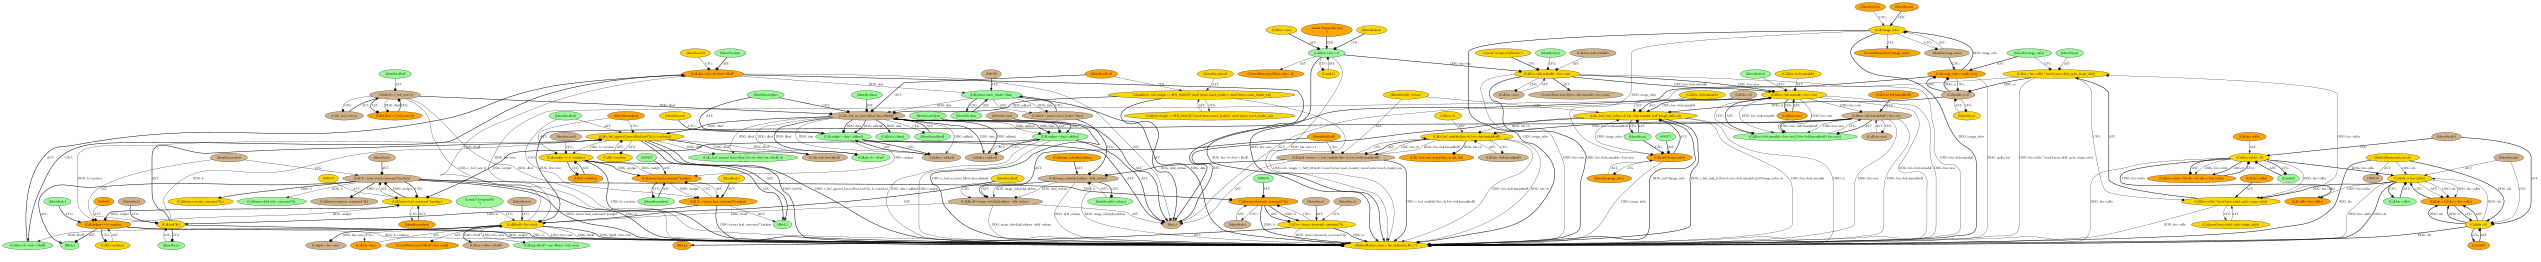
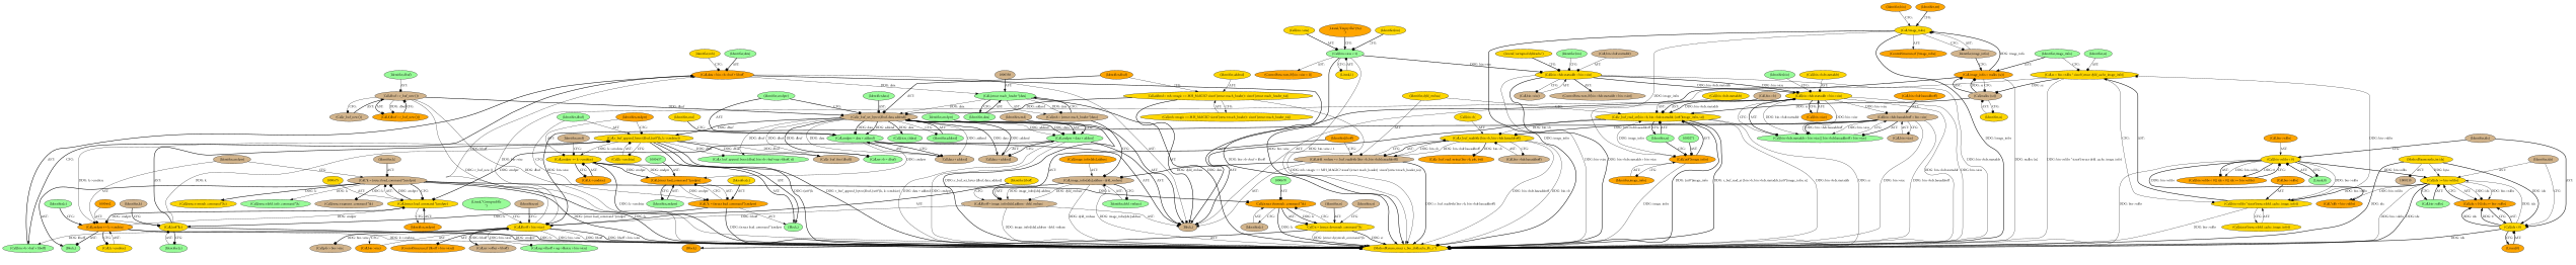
  digraph {
    fontname="EB Garamond"
    node [fillcolor=gold fontname="EB Garamond" style=filled]
    edge [arrowhead=normal fontname="EB Garamond" style=bold]
    n1 [fillcolor=orange label="(Call,(struct dysymtab_command *)lc)"]
    n2 [label="(Call,*st = (struct dysymtab_command *)lc)"]
    n3 [fillcolor=tan label="(Identifier,lc)"]
    n4 [label="(MethodReturn,struct r_bin_dyldcache_lib_t *)"]
    n5 [fillcolor=orange label="(Block,)"]
    n6 [fillcolor=tan label="(Call,*lc = (struct load_command *)cmdptr)"]
    n7 [label="(Call,(struct load_command *)cmdptr)"]
    n8 [label="(Call,(struct symtab_command *)lc)"]
    n9 [fillcolor=palegreen label="(Call,(struct dyld_info_command *)lc)"]
    n10 [fillcolor=palegreen label="(Block,)"]
    n11 [fillcolor=tan label="(Call,(struct segment_command *)lc)"]
    n12 [fillcolor=orange label="(Call,cmdptr += lc->cmdsize)"]
    n13 [fillcolor=orange label="(Identifier,cmdptr)"]
    n14 [label="(Call,lc->cmdsize)"]
    n15 [fillcolor=palegreen label="(Call,cmdptr = data + addend)"]
    n16 [fillcolor=tan label="(Call,data + addend)"]
    n17 [fillcolor=tan label="(Block,)"]
    n18 [fillcolor=tan label="(Call,r_buf_set_bytes (dbuf, data, addend))"]
    n19 [label="(Call,r_buf_append_bytes (dbuf, (ut8*)lc, lc->cmdsize))"]
    n20 [fillcolor=palegreen label="(Call,cmdptr = data + addend)"]
    n21 [fillcolor=palegreen label="(Call,r_buf_append_bytes (dbuf, bin->b->buf+seg->fileoff, t))"]
    n22 [fillcolor=tan label="(Call,data + addend)"]
    n23 [fillcolor=palegreen label="(Call,(size_t)data)"]
    n24 [fillcolor=palegreen label="(Call,ret->b = dbuf)"]
    n25 [fillcolor=tan label="(Call,r_buf_free (dbuf))"]
    n26 [fillcolor=palegreen label="(Identifier,addend)"]
    n27 [label="(Call,cmdptr += lc->cmdsize)"]
    n28 [label="(Call,lc->cmdsize)"]
    n29 [fillcolor=palegreen label="(Block,)"]
    n30 [fillcolor=orange label="(Call,(struct load_command *)cmdptr)"]
    n31 [fillcolor=tan label="(Call,dbuf = r_buf_new ())"]
    n32 [fillcolor=orange label="(Call,!(dbuf = r_buf_new ()))"]
    n33 [fillcolor=tan label="(Call,r_buf_new ())"]
    n34 [fillcolor=palegreen label="(Call,(struct mach_header *)data)"]
    n35 [fillcolor=tan label="(Call,mh = (struct mach_header *)data)"]
    n36 [fillcolor=palegreen label="(Identifier,data)"]
    n37 [fillcolor=tan label="(Call,image_infos[idx].address - dyld_vmbase)"]
    n38 [fillcolor=orange label="(Call,data = bin->b->buf + liboff)"]
    n39 [fillcolor=palegreen label="(Call,bin->b->buf + liboff)"]
    n40 [label="(Call,liboff > bin->size)"]
    n41 [fillcolor=tan label="(Call,pfo > bin->size)"]
    n42 [fillcolor=orange label="(Call,bin->size)"]
    n43 [fillcolor=orange label="(ControlStructure,if (liboff > bin->size))"]
    n44 [fillcolor=tan label="(Call,ret->offset = liboff)"]
    n45 [fillcolor=palegreen label="(Call,seg->fileoff + seg->filesize > bin->size)"]
    n46 [fillcolor=tan label="(Call,liboff = image_infos[idx].address - dyld_vmbase)"]
    n47 [fillcolor=palegreen label="(Identifier,dyld_vmbase)"]
    n48 [fillcolor=tan label="(Call,dyld_vmbase = r_buf_read64le (bin->b, bin->hdr.baseaddroff))"]
    n49 [label="(Call,r_buf_read64le (bin->b, bin->hdr.baseaddroff))"]
    n50 [fillcolor=tan label="(Call,bin->hdr.baseaddroff)"]
    n51 [fillcolor=orange label="(Call,r_buf_read_string (bin->b, pfo, 64))"]
    n52 [label="(Call,r_buf_read_at (bin->b, bin->hdr.startaddr, (ut8*)image_infos, sz))"]
    n53 [fillcolor=palegreen label="(Identifier,sz)"]
    n54 [fillcolor=orange label="(Call,(ut8*)image_infos)"]
    n55 [label="(Call,bin->hdr.startaddr > bin->size)"]
    n56 [fillcolor=tan label="(Call,bin->hdr.baseaddroff > bin->size)"]
    n57 [fillcolor=palegreen label="(Call,bin->hdr.startaddr > bin->size || bin->hdr.baseaddroff > bin->size)"]
    n58 [fillcolor=orange label="(Call,bin->size)"]
    n59 [fillcolor=tan label="(Call,bin->size)"]
    n60 [label="(Call,bin->hdr.startaddr > bin->size)"]
    n61 [fillcolor=tan label="(Call,bin->size)"]
    n62 [fillcolor=tan label="(ControlStructure,if (bin->hdr.startaddr > bin->size))"]
    n63 [fillcolor=palegreen label="(Call,bin->size < 1)"]
    n64 [label="(Literal,1)"]
    n65 [fillcolor=orange label="(ControlStructure,if (bin->size < 1))"]
    n66 [fillcolor=orange label="(Identifier,image_infos)"]
    n67 [label="(Call,!image_infos)"]
    n68 [fillcolor=orange label="(ControlStructure,if (!image_infos))"]
    n69 [fillcolor=tan label="(Identifier,image_infos)"]
    n70 [fillcolor=orange label="(Call,image_infos = malloc (sz))"]
    n71 [fillcolor=tan label="(Call,malloc (sz))"]
    n72 [label="(Identifier,sz)"]
    n73 [label="(Call,sz = bin->nlibs * sizeof (struct dyld_cache_image_info))"]
    n74 [label="(Call,bin->nlibs * sizeof (struct dyld_cache_image_info))"]
    n75 [label="(Call,sizeof (struct dyld_cache_image_info))"]
    n76 [label="(Call,idx >= bin->nlibs)"]
    n77 [fillcolor=orange label="(Call,idx < 0 || idx >= bin->nlibs)"]
    n78 [fillcolor=orange label="(Call,*nlib = bin->nlibs)"]
    n79 [fillcolor=palegreen label="(Call,bin->nlibs)"]
    n80 [label="(Call,idx < 0)"]
    n81 [fillcolor=orange label="(Literal,0)"]
    n82 [label="(MethodParameterIn,int idx)"]
    1000110 [fillcolor=tan]
    n84 [label="(Call,bin->nlibs < 0)"]
    n85 [fillcolor=orange label="(Call,bin->nlibs < 0 || idx < 0 || idx >= bin->nlibs)"]
    n86 [fillcolor=palegreen label="(Literal,0)"]
    n87 [label="(Call,addend = mh->magic == MH_MAGIC? sizeof (struct mach_header) : sizeof (struct mach_header_64))"]
    n88 [label="(Call,mh->magic == MH_MAGIC? sizeof (struct mach_header) : sizeof (struct mach_header_64))"]
    n89 [fillcolor=orange label="(Call,lc->cmdsize)"]
    n90 [label="(Call,(ut8*)lc)"]
    n91 [fillcolor=palegreen label="(Identifier,lc)"]
    n92 [fillcolor=orange label="(Call,*lc = (struct load_command *)cmdptr)"]
    n93 [fillcolor=palegreen label="(Identifier,cmdptr)"]
    n94 [fillcolor=palegreen label="(Identifier,lc)"]
    n95 [label="(Call,bin->hdr.startaddr)"]
    n96 [label="(Literal,\"corrupted dyldcache\")"]
    n97 [fillcolor=orange label="(Identifier,bin)"]
    n98 [fillcolor=tan label="(Identifier,cmd)"]
    n99 [label="(Identifier,lc)"]
    n100 [fillcolor=palegreen label="(Identifier,cmdptr)"]
    n101 [fillcolor=orange label="(Identifier,cmdptr)"]
    n102 [label="(Identifier,liboff)"]
    n103 [fillcolor=tan label="(Identifier,idx)"]
    n104 [fillcolor=palegreen label="(Literal,\"Corrupted file\n\")"]
    n105 [fillcolor=tan label="(Identifier,idx)"]
    n106 [fillcolor=orange label="(Call,bin->hdr.baseaddroff)"]
    n107 [fillcolor=tan label="(Identifier,st)"]
    n108 [fillcolor=palegreen label="(Identifier,image_infos)"]
    n109 [label="(Call,bin->size)"]
    n110 [fillcolor=orange label="(Literal,\"Empty file? (%s)\n\")"]
    n111 [label="(Identifier,bin)"]
    n112 [fillcolor=orange label="(Call,image_infos[idx].address)"]
    n113 [label="(Identifier,addend)"]
    n114 [label="(Identifier,dyld_vmbase)"]
    n115 [fillcolor=tan label="(Identifier,lc)"]
    n116 [fillcolor=palegreen label="(Identifier,dbuf)"]
    n117 [fillcolor=tan label="(Identifier,lc)"]
    n118 [fillcolor=orange label="(Identifier,liboff)"]
    n119 [fillcolor=orange label="(Call,bin->nlibs)"]
    n120 [label="(Identifier,cmd)"]
    n121 [fillcolor=palegreen label="(Identifier,data)"]
    n122 [fillcolor=palegreen label="(Identifier,sz)"]
    n123 [fillcolor=orange label="(Call,bin->nlibs)"]
    n124 [fillcolor=palegreen label="(Identifier,cmdptr)"]
    n125 [fillcolor=palegreen label="(Identifier,bin)"]
    n126 [fillcolor=tan label="(Identifier,cmd)"]
    n127 [fillcolor=palegreen label="(Identifier,data)"]
    n128 [fillcolor=palegreen label="(Identifier,bin)"]
    n129 [fillcolor=tan label="(Identifier,cmdptr)"]
    n130 [fillcolor=tan label="(Identifier,st)"]
    n131 [label="(Call,bin->hdr.startaddr)"]
    n132 [label="(Identifier,mh)"]
    n133 [fillcolor=orange label="(Identifier,ret)"]
    n134 [fillcolor=tan label="(Call,bin->b)"]
    n135 [fillcolor=orange label="(Identifier,dbuf)"]
    n136 [fillcolor=tan label="(Call,bin->hdr.startaddr)"]
    n137 [fillcolor=palegreen label="(Identifier,dbuf)"]
    n138 [label="(Call,bin->b)"]
    n139 [fillcolor=tan label="(Identifier,ret)"]
    1000670 [fillcolor=palegreen]
    1000475
    1000358 [fillcolor=tan]
    1000271 [fillcolor=palegreen]
    1000442 [fillcolor=orange]
    1000437 [fillcolor=palegreen]
    n1 -> n2 [arrowhead=box label="AST: "]
    n1 -> n2 [label="DDG: lc"]
    n1 -> n3 [label="CFG: " style=solid]
    n1 -> n4 [label="DDG: lc"]
    n2 -> n1 [arrowhead=box label="CFG: " style=solid]
    n2 -> n4 [label="DDG: st"]
    n2 -> n4 [label="DDG: (struct dysymtab_command *)lc" style=solid]
    n2 -> n5 [label="AST: "]
    n3 -> n1 [label="AST: " style=solid]
    n6 -> n1 [arrowhead=box label="DDG: lc"]
    n6 -> n4 [arrowhead=box label="DDG: (struct load_command *)cmdptr"]
    n6 -> n4 [arrowhead=box label="DDG: lc"]
    n6 -> n7 [arrowhead=box label="CFG: "]
    n6 -> n8 [label="DDG: lc"]
    n6 -> n9 [label="DDG: lc" style=solid]
    n6 -> n10 [label="AST: "]
    n6 -> n11 [arrowhead=box label="DDG: lc"]
    n7 -> n6 [arrowhead=box label="AST: " style=solid]
    n7 -> n6 [arrowhead=box label="DDG: cmdptr"]
    n7 -> n12 [arrowhead=box label="DDG: cmdptr"]
    n7 -> n13 [label="CFG: " style=solid]
    n12 -> n4 [label="DDG: lc->cmdsize" style=solid]
    n12 -> n4 [label="DDG: cmdptr"]
    n12 -> n7 [arrowhead=box label="DDG: cmdptr" style=solid]
    n12 -> n10 [arrowhead=box label="AST: "]
    n12 -> n14 [arrowhead=box label="CFG: "]
    n13 -> n7 [label="AST: "]
    n14 -> n12 [label="AST: " style=solid]
    n15 -> n4 [arrowhead=box label="DDG: cmdptr" style=solid]
    n15 -> n4 [label="DDG: data + addend" style=solid]
    n15 -> n7 [arrowhead=box label="DDG: cmdptr"]
    n15 -> n16 [arrowhead=box label="CFG: "]
    n15 -> n17 [arrowhead=box label="AST: "]
    n16 -> n15 [label="AST: " style=solid]
    n18 -> n4 [label="DDG: r_buf_set_bytes (dbuf, data, addend)"]
    n18 -> n15 [arrowhead=box label="DDG: data"]
    n18 -> n15 [arrowhead=box label="DDG: addend" style=solid]
    n18 -> n16 [label="DDG: data"]
    n18 -> n16 [label="DDG: addend"]
    n18 -> n17 [label="AST: "]
    n18 -> n19 [label="DDG: dbuf"]
    n18 -> n20 [arrowhead=box label="DDG: data"]
    n18 -> n20 [label="DDG: addend"]
    n18 -> n21 [label="DDG: dbuf" style=solid]
    n18 -> n22 [label="DDG: data" style=solid]
    n18 -> n22 [label="DDG: addend" style=solid]
    n18 -> n23 [label="DDG: data"]
    n18 -> n24 [arrowhead=box label="DDG: dbuf"]
    n18 -> n25 [label="DDG: dbuf" style=solid]
    n18 -> n26 [arrowhead=box label="CFG: " style=solid]
    n19 -> n4 [label="DDG: (ut8*)lc"]
    n19 -> n4 [label="DDG: r_buf_append_bytes (dbuf, (ut8*)lc, lc->cmdsize)"]
    n19 -> n12 [arrowhead=box label="DDG: lc->cmdsize" style=solid]
    n19 -> n21 [arrowhead=box label="DDG: dbuf" style=solid]
    n19 -> n24 [label="DDG: dbuf" style=solid]
    n19 -> n25 [label="DDG: dbuf"]
    n19 -> n27 [label="DDG: lc->cmdsize" style=solid]
    n19 -> n28 [arrowhead=box label="CFG: " style=solid]
    n19 -> n29 [label="AST: "]
    n20 -> n17 [arrowhead=box label="AST: "]
    n20 -> n22 [arrowhead=box label="CFG: "]
    n20 -> n30 [label="DDG: cmdptr" style=solid]
    n22 -> n20 [label="AST: "]
    n26 -> n18 [arrowhead=box label="AST: "]
    n27 -> n4 [arrowhead=box label="DDG: lc->cmdsize"]
    n27 -> n29 [label="AST: "]
    n27 -> n30 [label="DDG: cmdptr"]
    n27 -> n89 [arrowhead=box label="CFG: "]
    n28 -> n19 [arrowhead=box label="AST: " style=solid]
    n30 -> n27 [label="DDG: cmdptr" style=solid]
    n30 -> n92 [arrowhead=box label="AST: " style=solid]
    n30 -> n92 [arrowhead=box label="DDG: cmdptr" style=solid]
    n30 -> n93 [arrowhead=box label="CFG: "]
    n31 -> n4 [arrowhead=box label="DDG: r_buf_new ()" style=solid]
    n31 -> n4 [label="DDG: dbuf" style=solid]
    n31 -> n18 [arrowhead=box label="DDG: dbuf"]
    n31 -> n32 [arrowhead=box label="AST: "]
    n31 -> n32 [arrowhead=box label="DDG: dbuf" style=solid]
    n31 -> n33 [arrowhead=box label="CFG: " style=solid]
    n32 -> n31 [arrowhead=box label="CFG: "]
    n33 -> n31 [label="AST: "]
    n34 -> n4 [label="DDG: data"]
    n34 -> n18 [label="DDG: data" style=solid]
    n34 -> n35 [label="AST: " style=solid]
    n34 -> n35 [arrowhead=box label="DDG: data" style=solid]
    n34 -> n36 [label="CFG: "]
    n35 -> n34 [label="CFG: "]
    n35 -> n37 [arrowhead=box label="CFG: "]
    n36 -> n34 [label="AST: "]
    n37 -> n4 [arrowhead=box label="DDG: dyld_vmbase" style=solid]
    n37 -> n4 [label="DDG: image_infos[idx].address" style=solid]
    n37 -> n46 [arrowhead=box label="AST: " style=solid]
    n37 -> n46 [label="DDG: image_infos[idx].address" style=solid]
    n37 -> n46 [arrowhead=box label="DDG: dyld_vmbase" style=solid]
    n37 -> n47 [arrowhead=box label="CFG: "]
    n38 -> n4 [label="DDG: bin->b->buf + liboff"]
    n38 -> n17 [arrowhead=box label="AST: " style=solid]
    n38 -> n34 [label="DDG: data" style=solid]
    n38 -> n39 [label="CFG: "]
    n39 -> n38 [arrowhead=box label="AST: "]
    n40 -> n4 [arrowhead=box label="DDG: bin->size" style=solid]
    n40 -> n4 [arrowhead=box label="DDG: liboff" style=solid]
    n40 -> n4 [label="DDG: liboff > bin->size"]
    n40 -> n38 [label="DDG: liboff" style=solid]
    n40 -> n39 [label="DDG: liboff" style=solid]
    n40 -> n41 [arrowhead=box label="DDG: bin->size"]
    n40 -> n42 [label="CFG: " style=solid]
-   n40 -> n43 [arrowhead=box label="AST: " style=solid]
+   n40 -> n43 [arrowhead=box label="AST: "]
    n40 -> n44 [label="DDG: liboff"]
    n40 -> n45 [arrowhead=box label="DDG: bin->size" style=solid]
    n42 -> n40 [arrowhead=box label="AST: " style=solid]
    n46 -> n4 [label="DDG: image_infos[idx].address - dyld_vmbase" style=solid]
    n46 -> n17 [arrowhead=box label="AST: " style=solid]
    n46 -> n40 [label="DDG: liboff" style=solid]
    n47 -> n37 [arrowhead=box label="AST: " style=solid]
    n48 -> n4 [label="DDG: r_buf_read64le (bin->b, bin->hdr.baseaddroff)"]
    n48 -> n17 [arrowhead=box label="AST: " style=solid]
    n48 -> n37 [arrowhead=box label="DDG: dyld_vmbase"]
    n48 -> n49 [arrowhead=box label="CFG: " style=solid]
    n49 -> n4 [label="DDG: bin->hdr.baseaddroff" style=solid]
    n49 -> n4 [arrowhead=box label="DDG: bin->b" style=solid]
    n49 -> n48 [arrowhead=box label="AST: "]
    n49 -> n48 [label="DDG: bin->b" style=solid]
    n49 -> n48 [label="DDG: bin->hdr.baseaddroff" style=solid]
    n49 -> n50 [arrowhead=box label="CFG: " style=solid]
    n49 -> n51 [arrowhead=box label="DDG: bin->b"]
    n50 -> n49 [arrowhead=box label="AST: " style=solid]
    n52 -> n4 [arrowhead=box label="DDG: bin->hdr.startaddr" style=solid]
    n52 -> n4 [label="DDG: sz" style=solid]
    n52 -> n4 [label="DDG: (ut8*)image_infos"]
    n52 -> n4 [label="DDG: r_buf_read_at (bin->b, bin->hdr.startaddr, (ut8*)image_infos, sz)"]
    n52 -> n17 [label="AST: "]
    n52 -> n49 [arrowhead=box label="DDG: bin->b" style=solid]
    n52 -> n53 [label="CFG: "]
    n53 -> n52 [arrowhead=box label="AST: "]
    n53 -> n54 [arrowhead=box label="CFG: "]
    n54 -> n4 [label="DDG: image_infos" style=solid]
    n54 -> n52 [arrowhead=box label="AST: "]
    n54 -> n52 [label="DDG: image_infos" style=solid]
    n54 -> n66 [arrowhead=box label="CFG: " style=solid]
    n55 -> n4 [arrowhead=box label="DDG: bin->size" style=solid]
    n55 -> n4 [arrowhead=box label="DDG: bin->hdr.startaddr" style=solid]
    n55 -> n40 [arrowhead=box label="DDG: bin->size" style=solid]
    n55 -> n52 [label="DDG: bin->hdr.startaddr"]
    n55 -> n56 [arrowhead=box label="DDG: bin->size" style=solid]
    n55 -> n57 [arrowhead=box label="AST: "]
    n55 -> n57 [label="DDG: bin->hdr.startaddr" style=solid]
    n55 -> n57 [arrowhead=box label="DDG: bin->size" style=solid]
    n55 -> n58 [label="CFG: "]
    n56 -> n4 [arrowhead=box label="DDG: bin->hdr.baseaddroff" style=solid]
    n56 -> n4 [arrowhead=box label="DDG: bin->size" style=solid]
    n56 -> n40 [label="DDG: bin->size"]
    n56 -> n49 [arrowhead=box label="DDG: bin->hdr.baseaddroff"]
    n56 -> n57 [arrowhead=box label="AST: "]
    n56 -> n57 [label="DDG: bin->hdr.baseaddroff"]
    n56 -> n57 [label="DDG: bin->size" style=solid]
    n56 -> n59 [arrowhead=box label="CFG: " style=solid]
    n57 -> n55 [arrowhead=box label="CFG: " style=solid]
    n57 -> n56 [label="CFG: " style=solid]
    n58 -> n55 [label="AST: "]
    n59 -> n56 [label="AST: " style=solid]
    n60 -> n4 [arrowhead=box label="DDG: bin->size" style=solid]
    n60 -> n4 [label="DDG: bin->hdr.startaddr > bin->size"]
    n60 -> n4 [arrowhead=box label="DDG: bin->hdr.startaddr" style=solid]
    n60 -> n55 [label="DDG: bin->hdr.startaddr"]
    n60 -> n55 [arrowhead=box label="DDG: bin->size"]
    n60 -> n61 [arrowhead=box label="CFG: " style=solid]
    n60 -> n62 [label="AST: "]
    n61 -> n60 [label="AST: " style=solid]
    n63 -> n4 [label="DDG: bin->size"]
    n63 -> n4 [label="DDG: bin->size < 1" style=solid]
    n63 -> n60 [arrowhead=box label="DDG: bin->size"]
    n63 -> n64 [arrowhead=box label="CFG: " style=solid]
    n63 -> n65 [label="AST: " style=solid]
    n64 -> n63 [arrowhead=box label="AST: " style=solid]
    n66 -> n54 [label="AST: " style=solid]
    n67 -> n4 [label="DDG: image_infos"]
    n67 -> n4 [label="DDG: !image_infos"]
    n67 -> n54 [arrowhead=box label="DDG: image_infos" style=solid]
    n67 -> n68 [label="AST: " style=solid]
    n67 -> n69 [arrowhead=box label="CFG: " style=solid]
    n69 -> n67 [arrowhead=box label="AST: " style=solid]
    n69 -> n70 [label="CFG: "]
    n70 -> n4 [label="DDG: malloc (sz)" style=solid]
    n70 -> n17 [label="AST: "]
    n70 -> n67 [label="DDG: image_infos"]
    n70 -> n71 [arrowhead=box label="CFG: " style=solid]
    n71 -> n52 [label="DDG: sz"]
    n71 -> n70 [arrowhead=box label="AST: "]
    n71 -> n70 [arrowhead=box label="DDG: sz"]
    n71 -> n72 [arrowhead=box label="CFG: " style=solid]
    n72 -> n71 [arrowhead=box label="AST: " style=solid]
    n73 -> n4 [label="DDG: bin->nlibs * sizeof (struct dyld_cache_image_info)" style=solid]
    n73 -> n17 [label="AST: " style=solid]
    n73 -> n71 [arrowhead=box label="DDG: sz"]
    n73 -> n74 [arrowhead=box label="CFG: " style=solid]
    n74 -> n4 [label="DDG: bin->nlibs" style=solid]
    n74 -> n73 [label="AST: "]
    n74 -> n73 [arrowhead=box label="DDG: bin->nlibs" style=solid]
    n74 -> n75 [label="CFG: " style=solid]
    n75 -> n74 [label="AST: " style=solid]
    n76 -> n4 [label="DDG: bin->nlibs" style=solid]
    n76 -> n4 [label="DDG: idx"]
    n76 -> n74 [label="DDG: bin->nlibs"]
    n76 -> n77 [arrowhead=box label="AST: " style=solid]
    n76 -> n77 [arrowhead=box label="DDG: idx" style=solid]
    n76 -> n77 [label="DDG: bin->nlibs" style=solid]
    n76 -> n78 [label="DDG: bin->nlibs" style=solid]
    n76 -> n79 [label="CFG: "]
    n77 -> n76 [label="CFG: "]
    n77 -> n80 [label="CFG: "]
    n79 -> n76 [arrowhead=box label="AST: "]
    n80 -> n4 [label="DDG: idx"]
    n80 -> n76 [label="DDG: idx" style=solid]
    n80 -> n77 [label="AST: "]
    n80 -> n77 [label="DDG: idx"]
    n80 -> n77 [label="DDG: 0"]
    n80 -> n81 [label="CFG: "]
    n81 -> n80 [arrowhead=box label="AST: "]
    n82 -> n4 [label="DDG: idx"]
-   n82 -> n76 [label="DDG: idx" style=solid]
+   n82 -> n76 [label="DDG: bytes" style=solid]
    n82 -> n80 [label="DDG: idx"]
    n82 -> 1000110 [arrowhead=box label="AST: " style=solid]
    n84 -> n4 [arrowhead=box label="DDG: bin->nlibs" style=solid]
    n84 -> n74 [label="DDG: bin->nlibs" style=solid]
    n84 -> n76 [label="DDG: bin->nlibs"]
    n84 -> n78 [label="DDG: bin->nlibs"]
    n84 -> n85 [arrowhead=box label="AST: "]
    n84 -> n85 [label="DDG: bin->nlibs" style=solid]
    n84 -> n85 [label="DDG: 0"]
    n84 -> n86 [arrowhead=box label="CFG: "]
    n85 -> n84 [arrowhead=box label="CFG: "]
    n86 -> n84 [arrowhead=box label="AST: "]
    n87 -> n4 [label="DDG: mh->magic == MH_MAGIC? sizeof (struct mach_header) : sizeof (struct mach_header_64)" style=solid]
    n87 -> n17 [label="AST: "]
    n87 -> n18 [arrowhead=box label="DDG: addend"]
    n87 -> n88 [label="CFG: " style=solid]
    n88 -> n87 [label="AST: " style=solid]
    n89 -> n27 [arrowhead=box label="AST: "]
    n90 -> n4 [arrowhead=box label="DDG: lc"]
    n90 -> n19 [arrowhead=box label="AST: "]
    n90 -> n19 [arrowhead=box label="DDG: lc" style=solid]
    n90 -> n91 [arrowhead=box label="CFG: "]
    n91 -> n90 [arrowhead=box label="AST: " style=solid]
    n92 -> n4 [label="DDG: (struct load_command *)cmdptr"]
    n92 -> n29 [label="AST: " style=solid]
    n92 -> n30 [arrowhead=box label="CFG: " style=solid]
    n92 -> n90 [label="DDG: lc"]
    n93 -> n30 [label="AST: "]
    n94 -> n12 [label="CFG: "]
    n95 -> n55 [arrowhead=box label="AST: " style=solid]
    n96 -> n60 [arrowhead=box label="CFG: "]
    n97 -> n67 [label="CFG: " style=solid]
    n98 -> n27 [arrowhead=box label="CFG: " style=solid]
    n99 -> n92 [label="AST: "]
    n100 -> n15 [arrowhead=box label="AST: "]
    n101 -> n19 [arrowhead=box label="CFG: " style=solid]
    n101 -> n27 [arrowhead=box label="AST: " style=solid]
    n102 -> n40 [label="AST: "]
    n102 -> n46 [label="CFG: " style=solid]
    n103 -> n80 [arrowhead=box label="AST: "]
    n103 -> n84 [label="CFG: "]
    n104 -> n40 [label="CFG: " style=solid]
    n105 -> n76 [label="AST: " style=solid]
    n105 -> n80 [arrowhead=box label="CFG: " style=solid]
    n106 -> n56 [label="AST: "]
    n107 -> n2 [label="CFG: " style=solid]
    n108 -> n70 [label="AST: "]
    n108 -> n73 [arrowhead=box label="CFG: " style=solid]
    n109 -> n63 [arrowhead=box label="AST: "]
    n110 -> n63 [label="CFG: "]
    n111 -> n63 [arrowhead=box label="CFG: "]
-   n112 -> n37 [label="AST: "]
+   n112 -> n37 [label="AST: " style=solid]
    n113 -> n87 [label="AST: " style=solid]
    n114 -> n48 [arrowhead=box label="AST: " style=solid]
    n114 -> n52 [label="CFG: " style=solid]
    n115 -> n90 [arrowhead=box label="CFG: "]
    n116 -> n19 [label="AST: " style=solid]
    n116 -> n92 [label="CFG: " style=solid]
    n117 -> n6 [arrowhead=box label="AST: "]
    n118 -> n46 [label="AST: "]
    n118 -> n48 [arrowhead=box label="CFG: " style=solid]
    n119 -> n74 [label="AST: "]
    n120 -> n20 [label="CFG: "]
    n121 -> n18 [arrowhead=box label="AST: "]
    n122 -> n73 [arrowhead=box label="AST: " style=solid]
    n123 -> n84 [label="AST: " style=solid]
    n124 -> n18 [arrowhead=box label="CFG: "]
    n124 -> n20 [label="AST: "]
    n125 -> n55 [arrowhead=box label="CFG: " style=solid]
    n126 -> n15 [label="CFG: "]
    n127 -> n38 [arrowhead=box label="AST: "]
    n128 -> n60 [arrowhead=box label="CFG: " style=solid]
    n129 -> n6 [label="CFG: " style=solid]
    n129 -> n12 [arrowhead=box label="AST: " style=solid]
    n130 -> n2 [label="AST: "]
    n131 -> n52 [arrowhead=box label="AST: " style=solid]
    n132 -> n38 [arrowhead=box label="CFG: " style=solid]
    n133 -> n67 [label="CFG: "]
    n134 -> n52 [arrowhead=box label="AST: "]
    n135 -> n18 [arrowhead=box label="AST: "]
    n135 -> n87 [label="CFG: " style=solid]
    n136 -> n60 [arrowhead=box label="AST: " style=solid]
    n137 -> n31 [arrowhead=box label="AST: " style=solid]
    n138 -> n49 [label="AST: " style=solid]
    n139 -> n40 [label="CFG: "]
    1000670 -> n1 [arrowhead=box label="AST: "]
    1000475 -> n7 [arrowhead=box label="AST: " style=solid]
    1000358 -> n34 [label="AST: "]
    1000271 -> n54 [arrowhead=box label="AST: "]
    1000442 -> n90 [label="AST: " style=solid]
    1000437 -> n30 [label="AST: "]
  }
